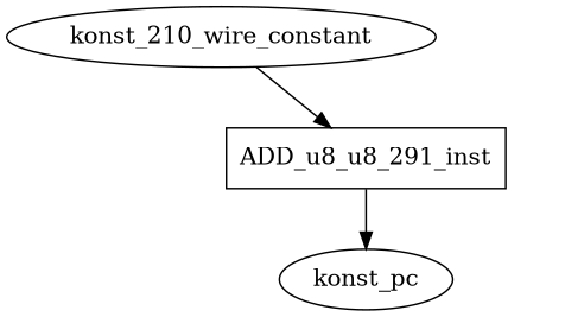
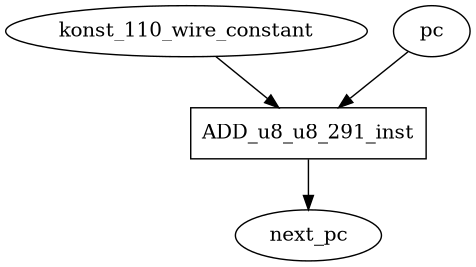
  digraph {
-   konst_210_wire_constant [shape=ellipse]
+   konst_210_wire_constant [shape=ellipse label=konst_110_wire_constant]
    n2 [label=ADD_u8_u8_291_inst shape=rectangle]
-   next_pc [label=konst_pc]
+   next_pc
+   pc
    konst_210_wire_constant -> n2
    n2 -> next_pc
+   pc -> n2
  }
